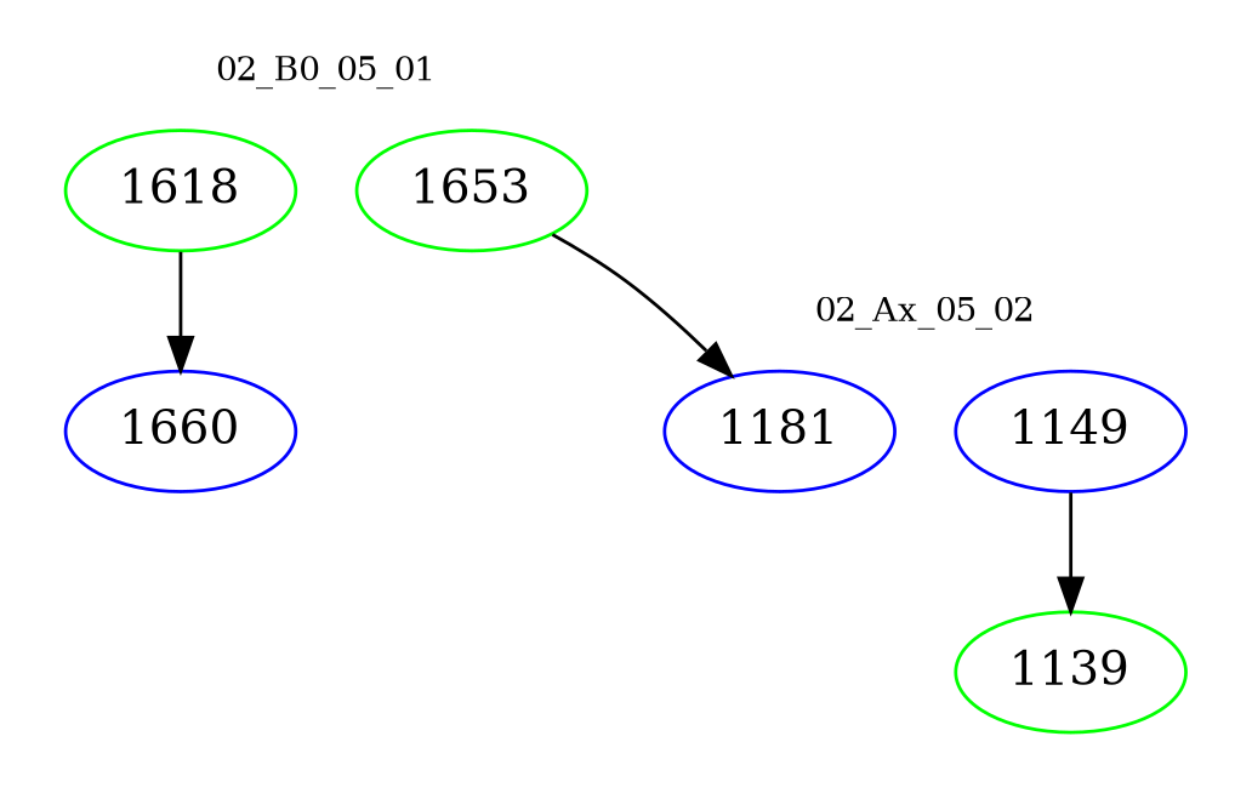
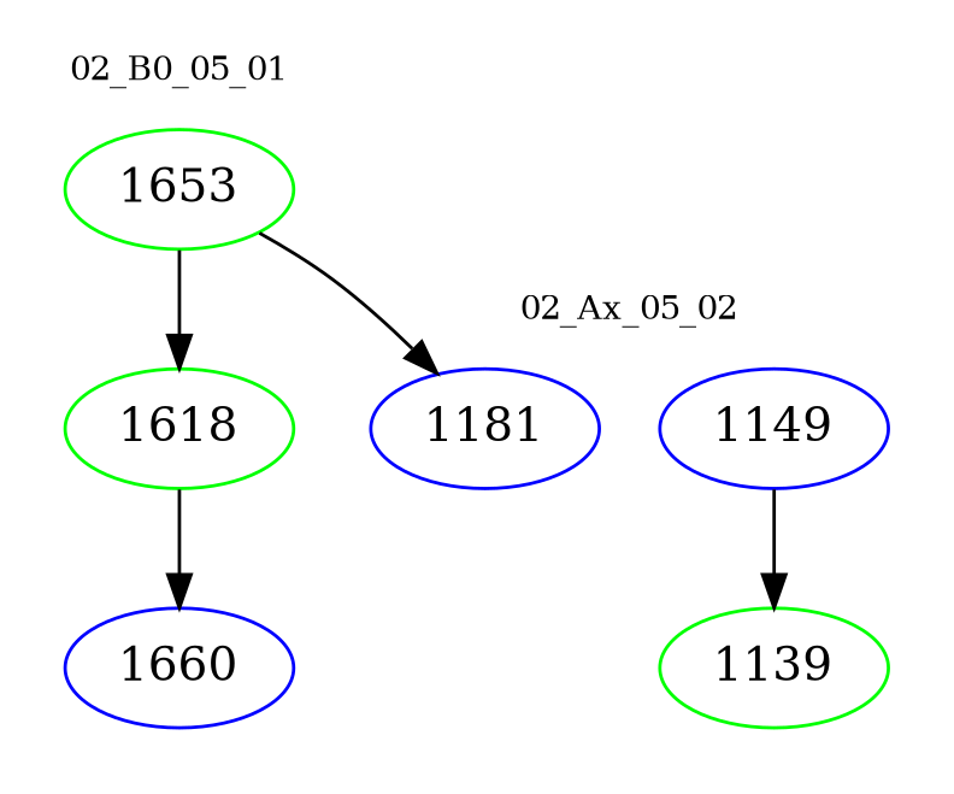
  digraph {
    node [color=blue]
    edge [color=black]
    n1 [label=1149]
    n2 [color=green label=1139]
    n3 [label=1181]
    n4 [color=green label=1653]
    n5 [color=green label=1618]
    n6 [label=1660]
    subgraph cluster_1 {
      color=white
      fontsize=10
      label="02_Ax_05_02"
      n1
      n2
      n3
    }
    subgraph cluster_2 {
      color=white
      fontsize=10
      label="02_B0_05_01"
      n4
      n5
      n6
    }
    n1 -> n2
    n4 -> n3
+   n4 -> n5
    n5 -> n6
  }
